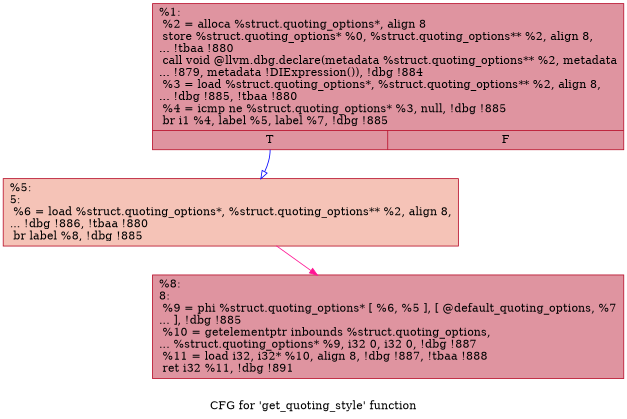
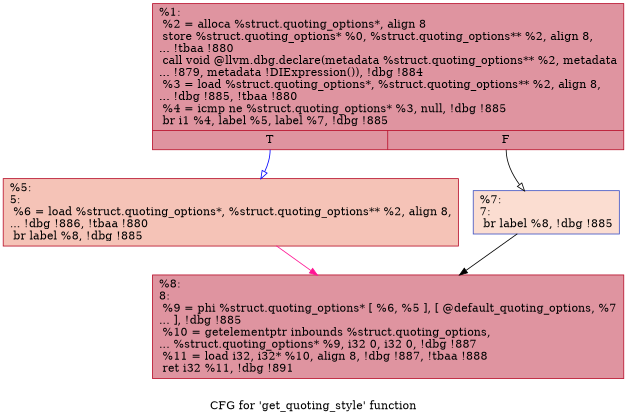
  digraph {
    label="CFG for 'get_quoting_style' function"
    node [color="#b70d28ff" fillcolor="#b70d2870" shape=record style=filled]
    edge [color=black arrowhead=onormal]
    n1 [label="{%1:\l  %2 = alloca %struct.quoting_options*, align 8\l  store %struct.quoting_options* %0, %struct.quoting_options** %2, align 8,\l... !tbaa !880\l  call void @llvm.dbg.declare(metadata %struct.quoting_options** %2, metadata\l... !879, metadata !DIExpression()), !dbg !884\l  %3 = load %struct.quoting_options*, %struct.quoting_options** %2, align 8,\l... !dbg !885, !tbaa !880\l  %4 = icmp ne %struct.quoting_options* %3, null, !dbg !885\l  br i1 %4, label %5, label %7, !dbg !885\l|{<s0>T|<s1>F}}"]
    n2 [fillcolor="#e8765c70" label="{%5:\l5:                                                \l  %6 = load %struct.quoting_options*, %struct.quoting_options** %2, align 8,\l... !dbg !886, !tbaa !880\l  br label %8, !dbg !885\l}"]
+   n3 [color="#3d50c3ff" fillcolor="#f7b39670" label="{%7:\l7:                                                \l  br label %8, !dbg !885\l}"]
    n4 [label="{%8:\l8:                                                \l  %9 = phi %struct.quoting_options* [ %6, %5 ], [ @default_quoting_options, %7\l... ], !dbg !885\l  %10 = getelementptr inbounds %struct.quoting_options,\l... %struct.quoting_options* %9, i32 0, i32 0, !dbg !887\l  %11 = load i32, i32* %10, align 8, !dbg !887, !tbaa !888\l  ret i32 %11, !dbg !891\l}"]
    n1 -> n2 [tailport=s0 color=blue]
+   n1 -> n3 [tailport=s1]
    n2 -> n4 [color=deeppink arrowhead=normal]
+   n3 -> n4 [arrowhead=normal]
  }
